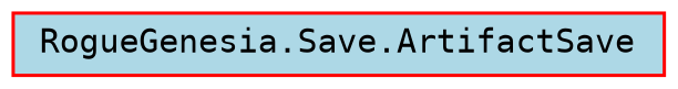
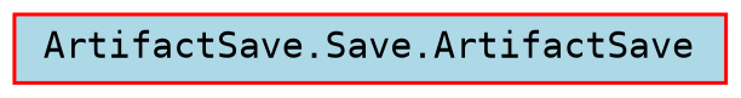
  digraph {
    rankdir=TB
    fontname="DejaVu Sans Mono"
-   n1 [color=red fillcolor=lightblue fontname="DejaVu Sans Mono" fontsize=10 height=0.2 label="RogueGenesia.Save.ArtifactSave" shape=box style=filled width=0.4]
+   n1 [color=red fillcolor=lightblue fontname="DejaVu Sans Mono" fontsize=10 height=0.2 label="ArtifactSave.Save.ArtifactSave" shape=box style=filled width=0.4]
  }
